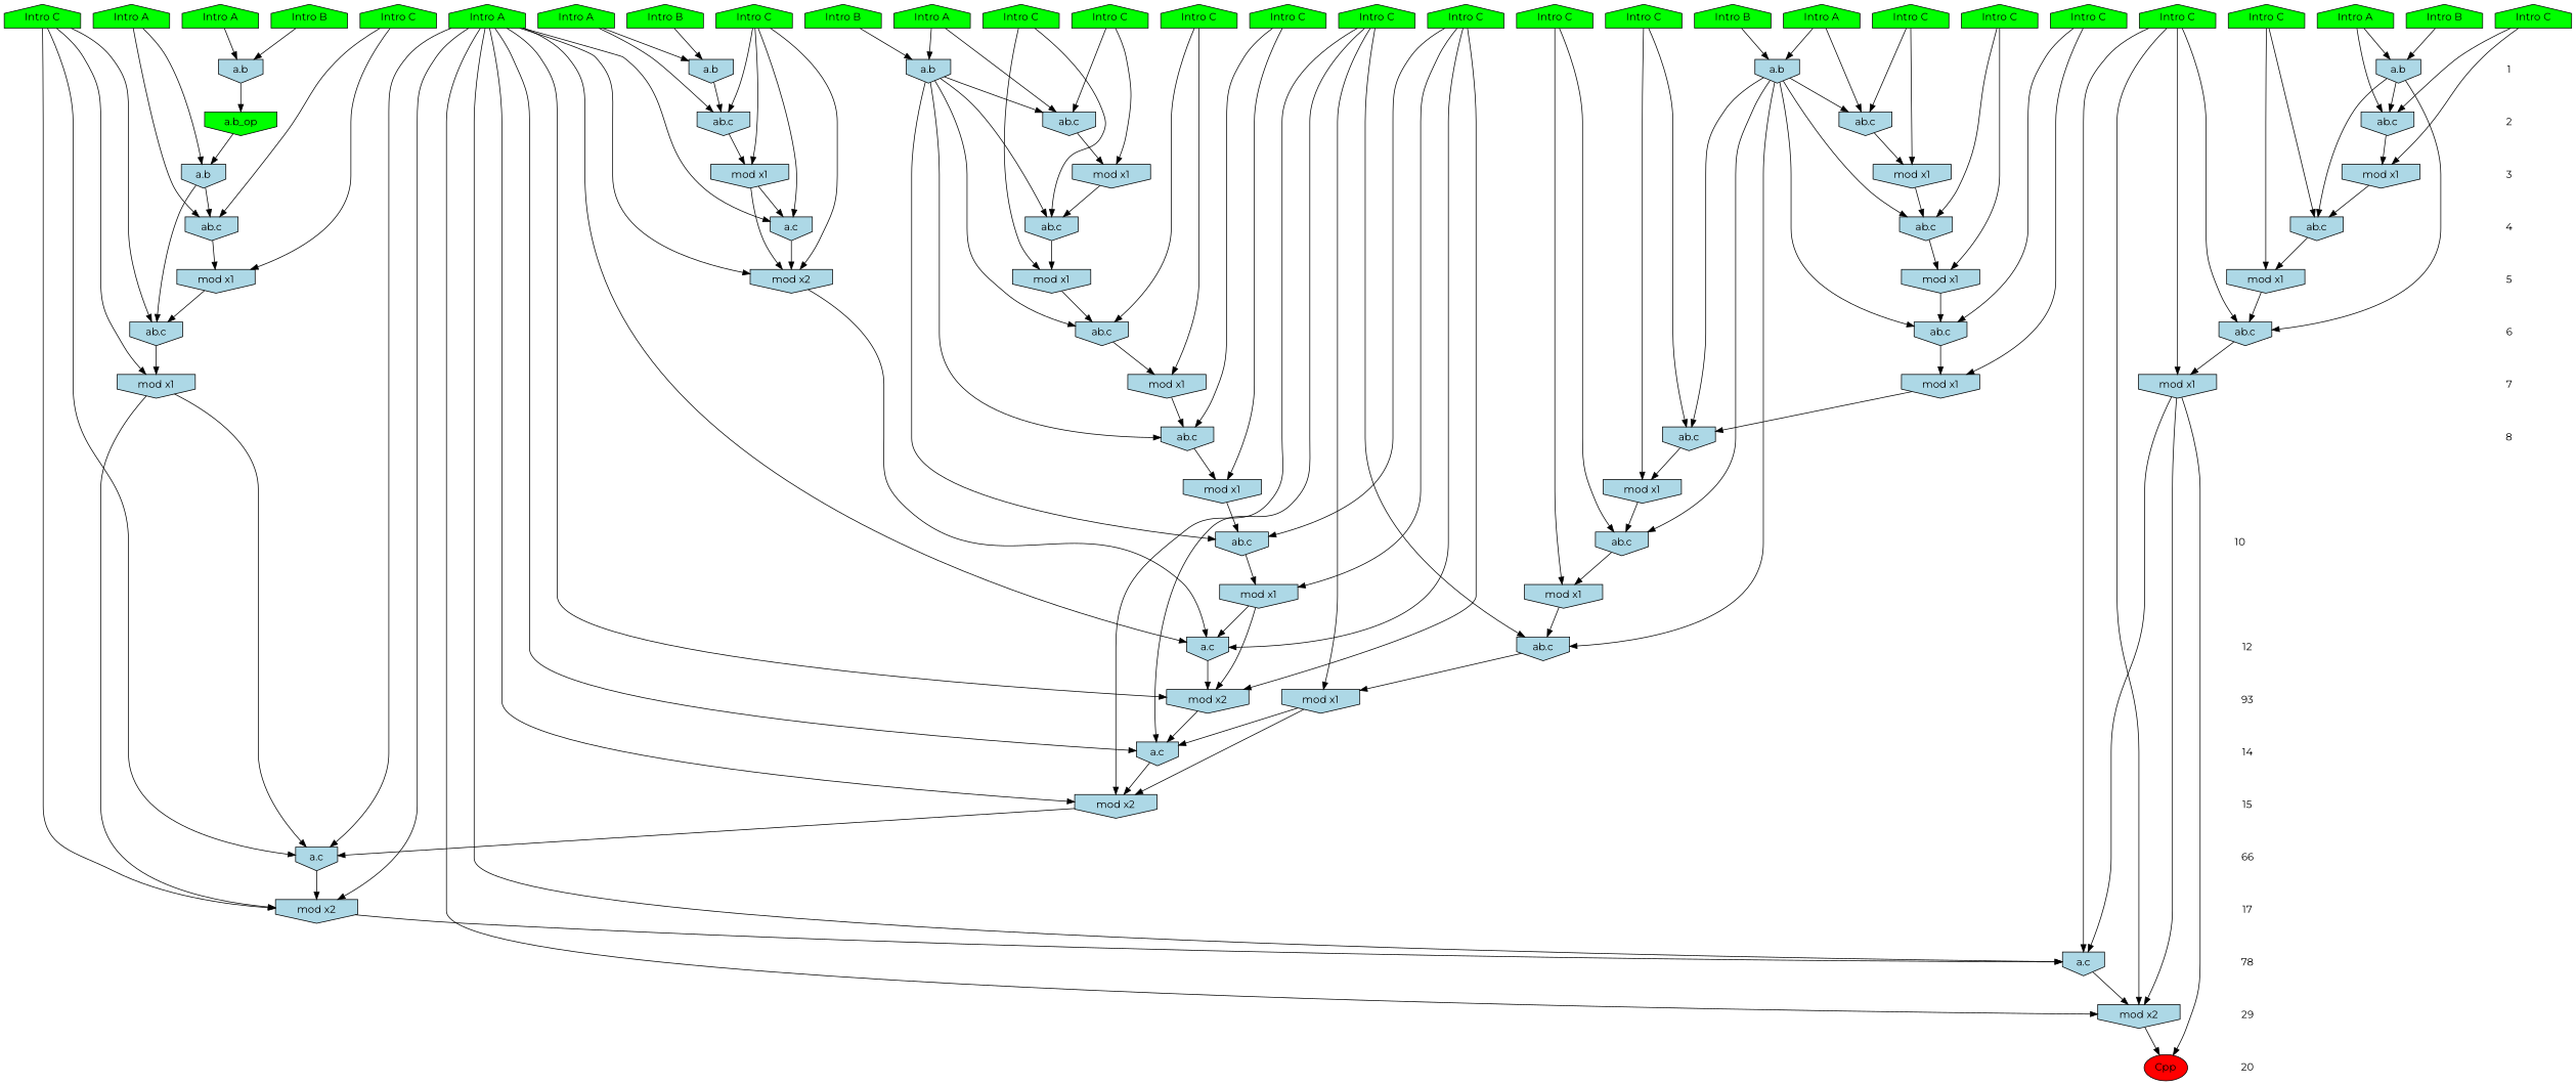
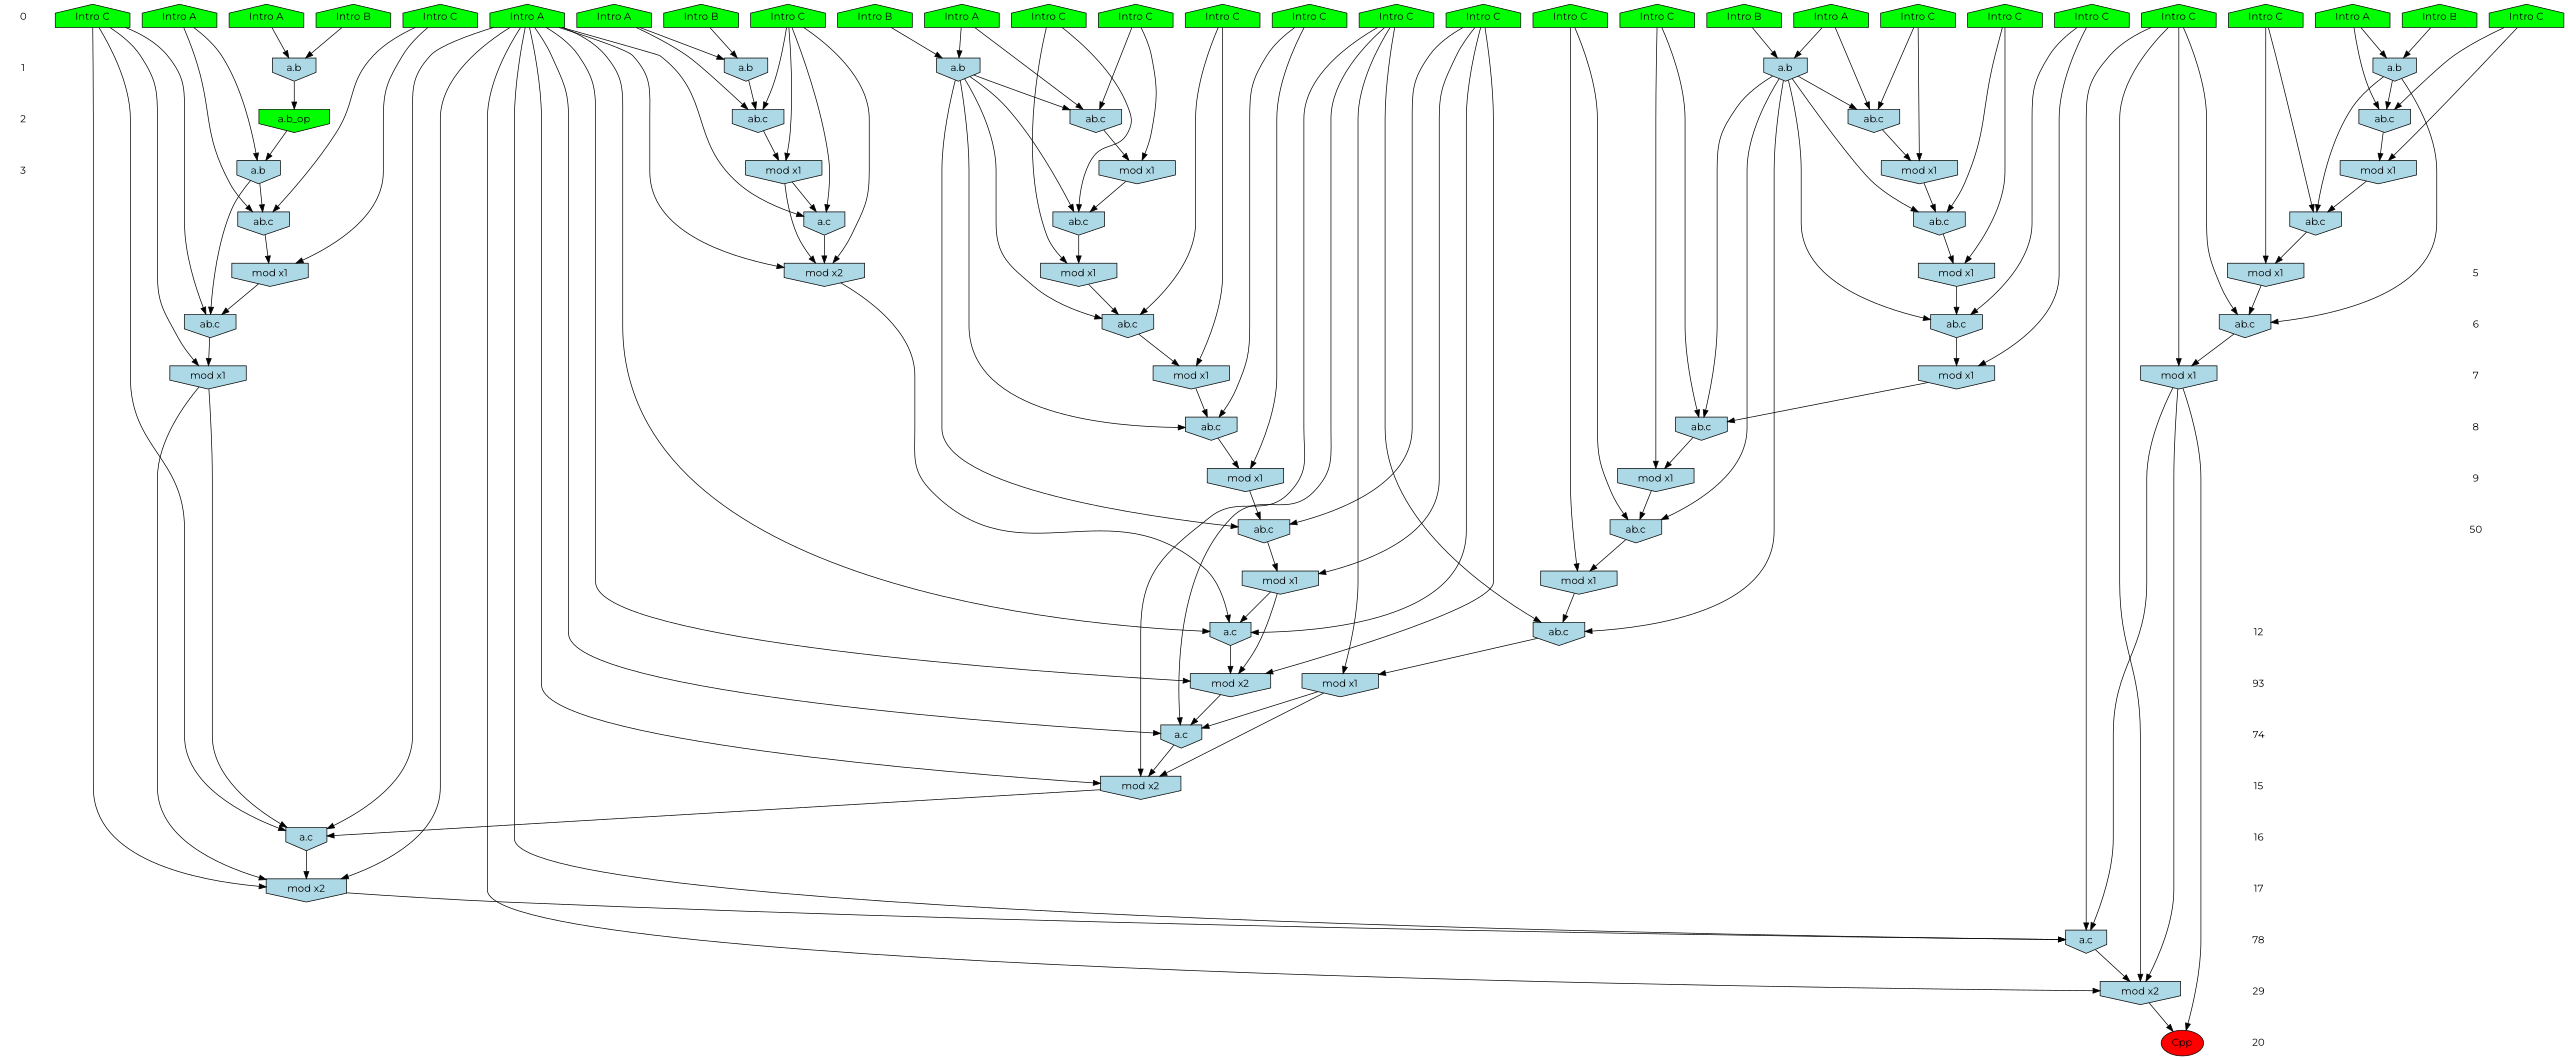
  digraph {
    fontname=Montserrat
    ranksep=.5
    node [fontname=Montserrat shape=invhouse fillcolor=lightblue style=filled]
    edge [fontname=Montserrat]
+   0 [shape=plaintext fillcolor="" style=""]
    n2 [fillcolor=green label="Intro A" shape=house]
    n3 [fillcolor=green label="Intro A" shape=house]
    n4 [fillcolor=green label="Intro A" shape=house]
    n5 [fillcolor=green label="Intro A" shape=house]
    n6 [fillcolor=green label="Intro B" shape=house]
    n7 [fillcolor=green label="Intro A" shape=house]
    n8 [fillcolor=green label="Intro A" shape=house]
    n9 [fillcolor=green label="Intro B" shape=house]
    n10 [fillcolor=green label="Intro B" shape=house]
    n11 [fillcolor=green label="Intro A" shape=house]
    n12 [fillcolor=green label="Intro B" shape=house]
    n13 [fillcolor=green label="Intro B" shape=house]
    n14 [fillcolor=green label="Intro C" shape=house]
    n15 [fillcolor=green label="Intro C" shape=house]
    n16 [fillcolor=green label="Intro C" shape=house]
    n17 [fillcolor=green label="Intro C" shape=house]
    n18 [fillcolor=green label="Intro C" shape=house]
    n19 [fillcolor=green label="Intro C" shape=house]
    n20 [fillcolor=green label="Intro C" shape=house]
    n21 [fillcolor=green label="Intro C" shape=house]
    n22 [fillcolor=green label="Intro C" shape=house]
    n23 [fillcolor=green label="Intro C" shape=house]
    n24 [fillcolor=green label="Intro C" shape=house]
    n25 [fillcolor=green label="Intro C" shape=house]
    n26 [fillcolor=green label="Intro C" shape=house]
    n27 [fillcolor=green label="Intro C" shape=house]
    n28 [fillcolor=green label="Intro C" shape=house]
    n29 [fillcolor=green label="Intro C" shape=house]
    n30 [fillcolor=green label="Intro C" shape=house]
    1 [shape=plaintext fillcolor="" style=""]
    n32 [label="a.b"]
    n33 [label="a.b"]
    n34 [label="a.b"]
    n35 [label="a.b"]
    n36 [label="a.b"]
    2 [shape=plaintext fillcolor="" style=""]
    n38 [label="ab.c"]
    n39 [label="ab.c"]
    n40 [label="ab.c"]
    n41 [label="ab.c"]
    n42 [fillcolor=green label="a.b_op"]
    3 [shape=plaintext fillcolor="" style=""]
    n44 [label="mod x1"]
    n45 [label="mod x1"]
    n46 [label="mod x1"]
    n47 [label="mod x1"]
    n48 [label="a.b"]
-   4 [shape=plaintext fillcolor="" style=""]
    n50 [label="ab.c"]
    n51 [label="ab.c"]
    n52 [label="ab.c"]
    n53 [label="a.c"]
    n54 [label="ab.c"]
    5 [shape=plaintext fillcolor="" style=""]
    n56 [label="mod x1"]
    n57 [label="mod x1"]
    n58 [label="mod x1"]
    n59 [label="mod x2"]
    n60 [label="mod x1"]
    6 [shape=plaintext fillcolor="" style=""]
    n62 [label="ab.c"]
    n63 [label="ab.c"]
    n64 [label="ab.c"]
    n65 [label="ab.c"]
    7 [shape=plaintext fillcolor="" style=""]
    n67 [label="mod x1"]
    n68 [label="mod x1"]
    n69 [label="mod x1"]
    n70 [label="mod x1"]
    8 [shape=plaintext fillcolor="" style=""]
    n72 [label="ab.c"]
    n73 [label="ab.c"]
+   9 [shape=plaintext fillcolor="" style=""]
    n75 [label="mod x1"]
    n76 [label="mod x1"]
-   10 [shape=plaintext fillcolor="" style=""]
+   10 [shape=plaintext label=50 fillcolor="" style=""]
    n78 [label="ab.c"]
    n79 [label="ab.c"]
    n80 [label="mod x1"]
    n81 [label="mod x1"]
    12 [shape=plaintext fillcolor="" style=""]
    n83 [label="a.c"]
    n84 [label="ab.c"]
    n85 [label=93 shape=plaintext fillcolor="" style=""]
    n86 [label="mod x2"]
    n87 [label="mod x1"]
-   14 [shape=plaintext fillcolor="" style=""]
+   14 [shape=plaintext label=74 fillcolor="" style=""]
    n89 [label="a.c"]
    15 [shape=plaintext fillcolor="" style=""]
    n91 [label="mod x2"]
-   16 [shape=plaintext label=66 fillcolor="" style=""]
+   16 [shape=plaintext fillcolor="" style=""]
    n93 [label="a.c"]
    17 [shape=plaintext fillcolor="" style=""]
    n95 [label="mod x2"]
    n96 [label=78 shape=plaintext fillcolor="" style=""]
    n97 [label="a.c"]
    n98 [label=29 shape=plaintext fillcolor="" style=""]
    n99 [label="mod x2"]
    20 [shape=plaintext fillcolor="" style=""]
    n101 [fillcolor=red label=Cpp shape=""]
    subgraph sub_1 {
      rank=same
+     0
      n2
      n3
      n4
      n5
      n6
      n7
      n8
      n9
      n10
      n11
      n12
      n13
      n14
      n15
      n16
      n17
      n18
      n19
      n20
      n21
      n22
      n23
      n24
      n25
      n26
      n27
      n28
      n29
      n30
    }
    subgraph sub_2 {
      rank=same
      1
      n32
      n33
      n34
      n35
      n36
    }
    subgraph sub_3 {
      rank=same
      2
      n38
      n39
      n40
      n41
      n42
    }
    subgraph sub_4 {
      rank=same
      3
      n44
      n45
      n46
      n47
      n48
    }
    subgraph sub_5 {
      rank=same
-     4
      n50
      n51
      n52
      n53
      n54
    }
    subgraph sub_6 {
      rank=same
      5
      n56
      n57
      n58
      n59
      n60
    }
    subgraph sub_7 {
      rank=same
      6
      n62
      n63
      n64
      n65
    }
    subgraph sub_8 {
      rank=same
      7
      n67
      n68
      n69
      n70
    }
    subgraph sub_9 {
      rank=same
      8
      n72
      n73
    }
    subgraph sub_10 {
      rank=same
+     9
      n75
      n76
    }
    subgraph sub_11 {
      rank=same
      10
      n78
      n79
    }
    subgraph sub_12 {
      rank=same
      n80
      n81
    }
    subgraph sub_13 {
      rank=same
      12
      n83
      n84
    }
    subgraph sub_14 {
      rank=same
      n85
      n86
      n87
    }
    subgraph sub_15 {
      rank=same
      14
      n89
    }
    subgraph sub_16 {
      rank=same
      15
      n91
    }
    subgraph sub_17 {
      rank=same
      16
      n93
    }
    subgraph sub_18 {
      rank=same
      17
      n95
    }
    subgraph sub_19 {
      rank=same
      n96
      n97
    }
    subgraph sub_20 {
      rank=same
      n98
      n99
    }
    subgraph sub_21 {
      rank=same
      20
      n101
    }
+   0 -> 1 [style=invis]
    n2 -> n32
    n2 -> n38
    n3 -> n36
    n3 -> n41
    n4 -> n48
    n4 -> n54
    n5 -> n33
    n6 -> n33
    n7 -> n35
    n7 -> n40
    n8 -> n34
    n8 -> n39
    n9 -> n32
    n10 -> n36
    n11 -> n53
    n11 -> n59
    n11 -> n83
    n11 -> n86
    n11 -> n89
    n11 -> n91
    n11 -> n93
    n11 -> n95
    n11 -> n97
    n11 -> n99
    n12 -> n34
    n13 -> n35
    n14 -> n62
    n14 -> n67
    n15 -> n41
    n15 -> n47
    n15 -> n53
    n15 -> n59
    n16 -> n79
    n16 -> n80
    n16 -> n83
    n16 -> n86
    n17 -> n50
    n17 -> n56
    n18 -> n84
    n18 -> n87
    n18 -> n89
    n18 -> n91
    n19 -> n73
    n19 -> n76
    n20 -> n40
    n20 -> n46
    n21 -> n39
    n21 -> n45
    n22 -> n78
    n22 -> n81
    n23 -> n51
    n23 -> n57
    n24 -> n63
    n24 -> n68
    n25 -> n52
    n25 -> n58
    n26 -> n72
    n26 -> n75
    n27 -> n64
    n27 -> n69
    n27 -> n97
    n27 -> n99
    n28 -> n54
    n28 -> n60
    n29 -> n65
    n29 -> n70
    n29 -> n93
    n29 -> n95
    n30 -> n38
    n30 -> n44
    1 -> 2 [style=invis]
    n32 -> n38
    n32 -> n50
    n32 -> n62
    n32 -> n72
    n32 -> n79
    n33 -> n42
    n34 -> n39
    n34 -> n52
    n34 -> n64
    n35 -> n40
    n35 -> n51
    n35 -> n63
    n35 -> n73
    n35 -> n78
    n35 -> n84
    n36 -> n41
    2 -> 3 [style=invis]
    n38 -> n44
    n39 -> n45
    n40 -> n46
    n41 -> n47
    n42 -> n48
-   3 -> 4 [style=invis]
    n44 -> n50
    n45 -> n52
    n46 -> n51
    n47 -> n53
    n47 -> n59
    n48 -> n54
    n48 -> n65
-   4 -> 5 [style=invis]
    n50 -> n56
    n51 -> n57
    n52 -> n58
    n53 -> n59
    n54 -> n60
    5 -> 6 [style=invis]
    n56 -> n62
    n57 -> n63
    n58 -> n64
    n59 -> n83
    n60 -> n65
    6 -> 7 [style=invis]
    n62 -> n67
    n63 -> n68
    n64 -> n69
    n65 -> n70
    7 -> 8 [style=invis]
    n67 -> n72
    n68 -> n73
    n69 -> n97
    n69 -> n99
    n69 -> n101
    n70 -> n93
    n70 -> n95
+   8 -> 9 [style=invis]
    n72 -> n75
    n73 -> n76
+   9 -> 10 [style=invis]
    n75 -> n79
    n76 -> n78
    n78 -> n81
    n79 -> n80
    n80 -> n83
    n80 -> n86
    n81 -> n84
    12 -> n85 [style=invis]
    n83 -> n86
    n84 -> n87
    n85 -> 14 [style=invis]
    n86 -> n89
    n87 -> n89
    n87 -> n91
    14 -> 15 [style=invis]
    n89 -> n91
    15 -> 16 [style=invis]
    n91 -> n93
    16 -> 17 [style=invis]
    n93 -> n95
    17 -> n96 [style=invis]
    n95 -> n97
    n96 -> n98 [style=invis]
    n97 -> n99
    n98 -> 20 [style=invis]
    n99 -> n101
  }
